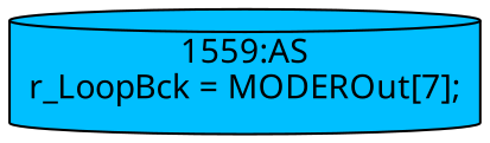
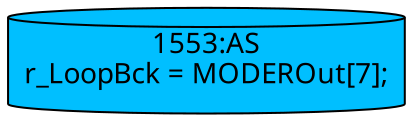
  strict digraph {
    fontname="Noto Sans"
-   n1 [ast="<pyverilog.vparser.ast.Assign object at 0x7fbdee046990>" def_var="['r_LoopBck']" fillcolor=deepskyblue label="1559:AS\nr_LoopBck = MODEROut[7];" statements="[]" style=filled typ=Assign use_var="['MODEROut']" shape=cylinder fontname="Noto Sans"]
+   n1 [ast="<pyverilog.vparser.ast.Assign object at 0x7fbdee046990>" def_var="['r_LoopBck']" fillcolor=deepskyblue label="1553:AS\nr_LoopBck = MODEROut[7];" statements="[]" style=filled typ=Assign use_var="['MODEROut']" shape=cylinder fontname="Noto Sans"]
  }
